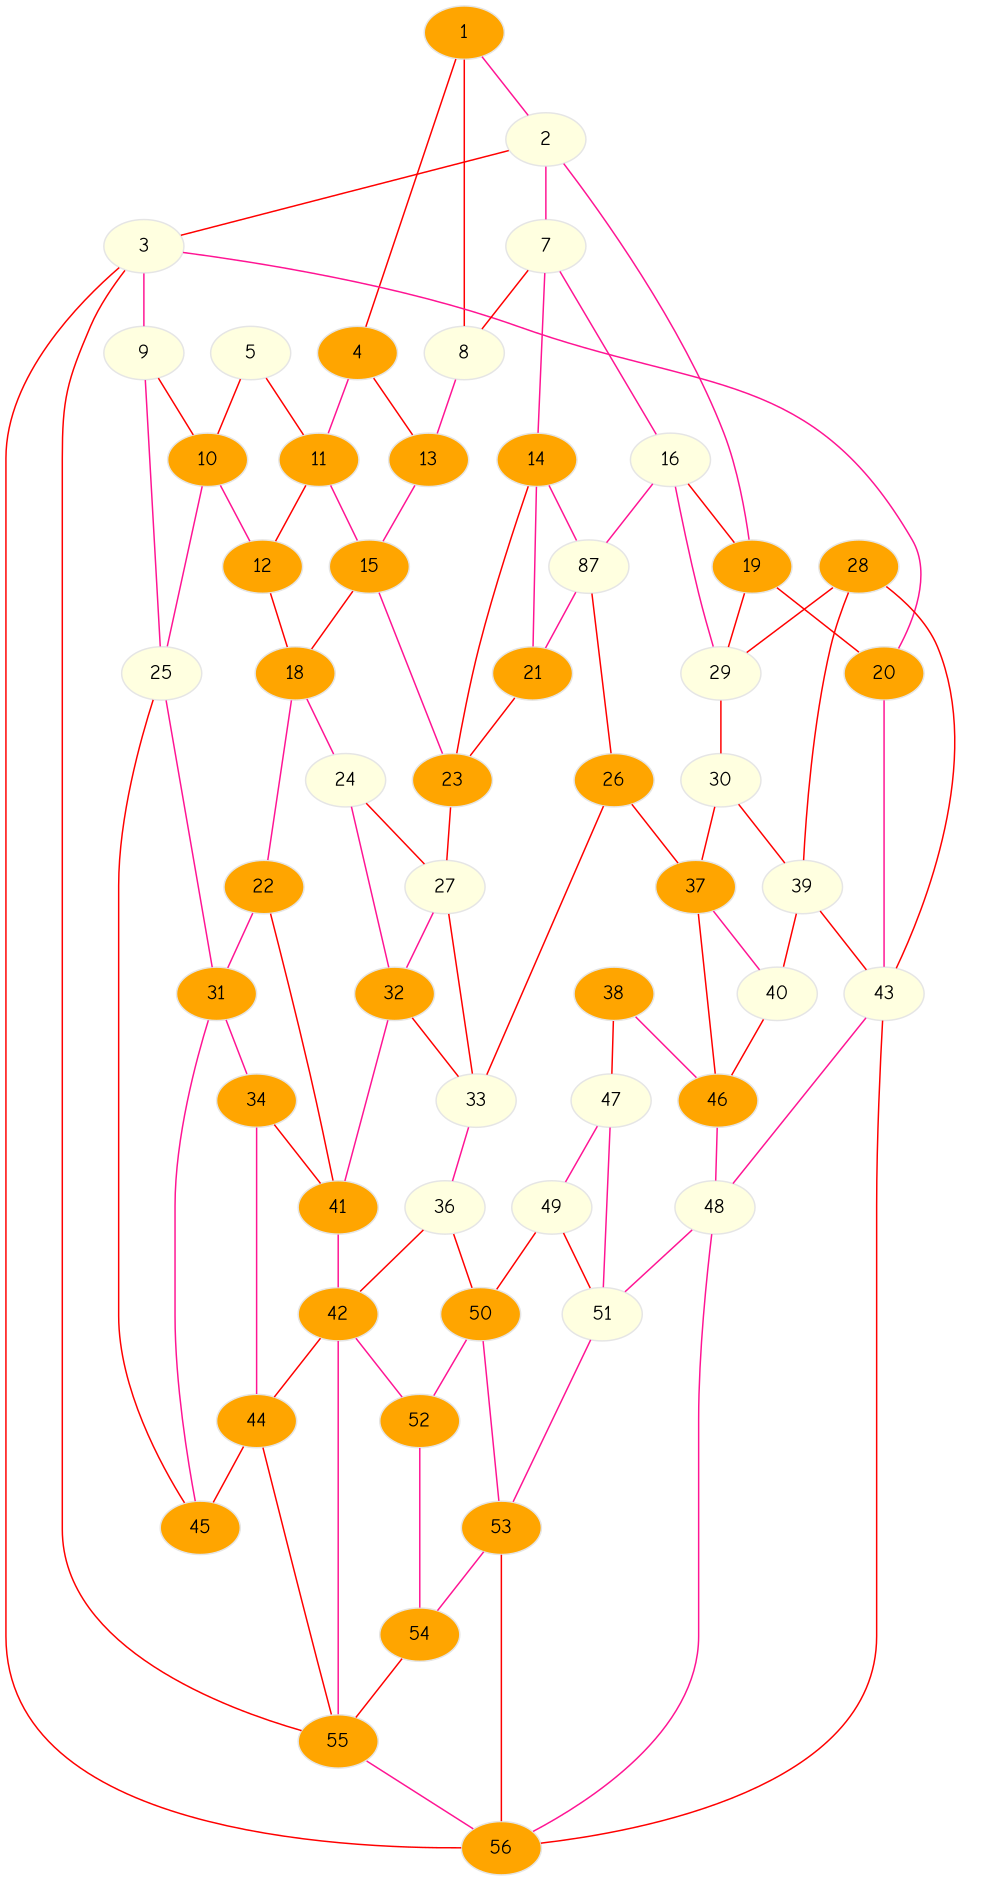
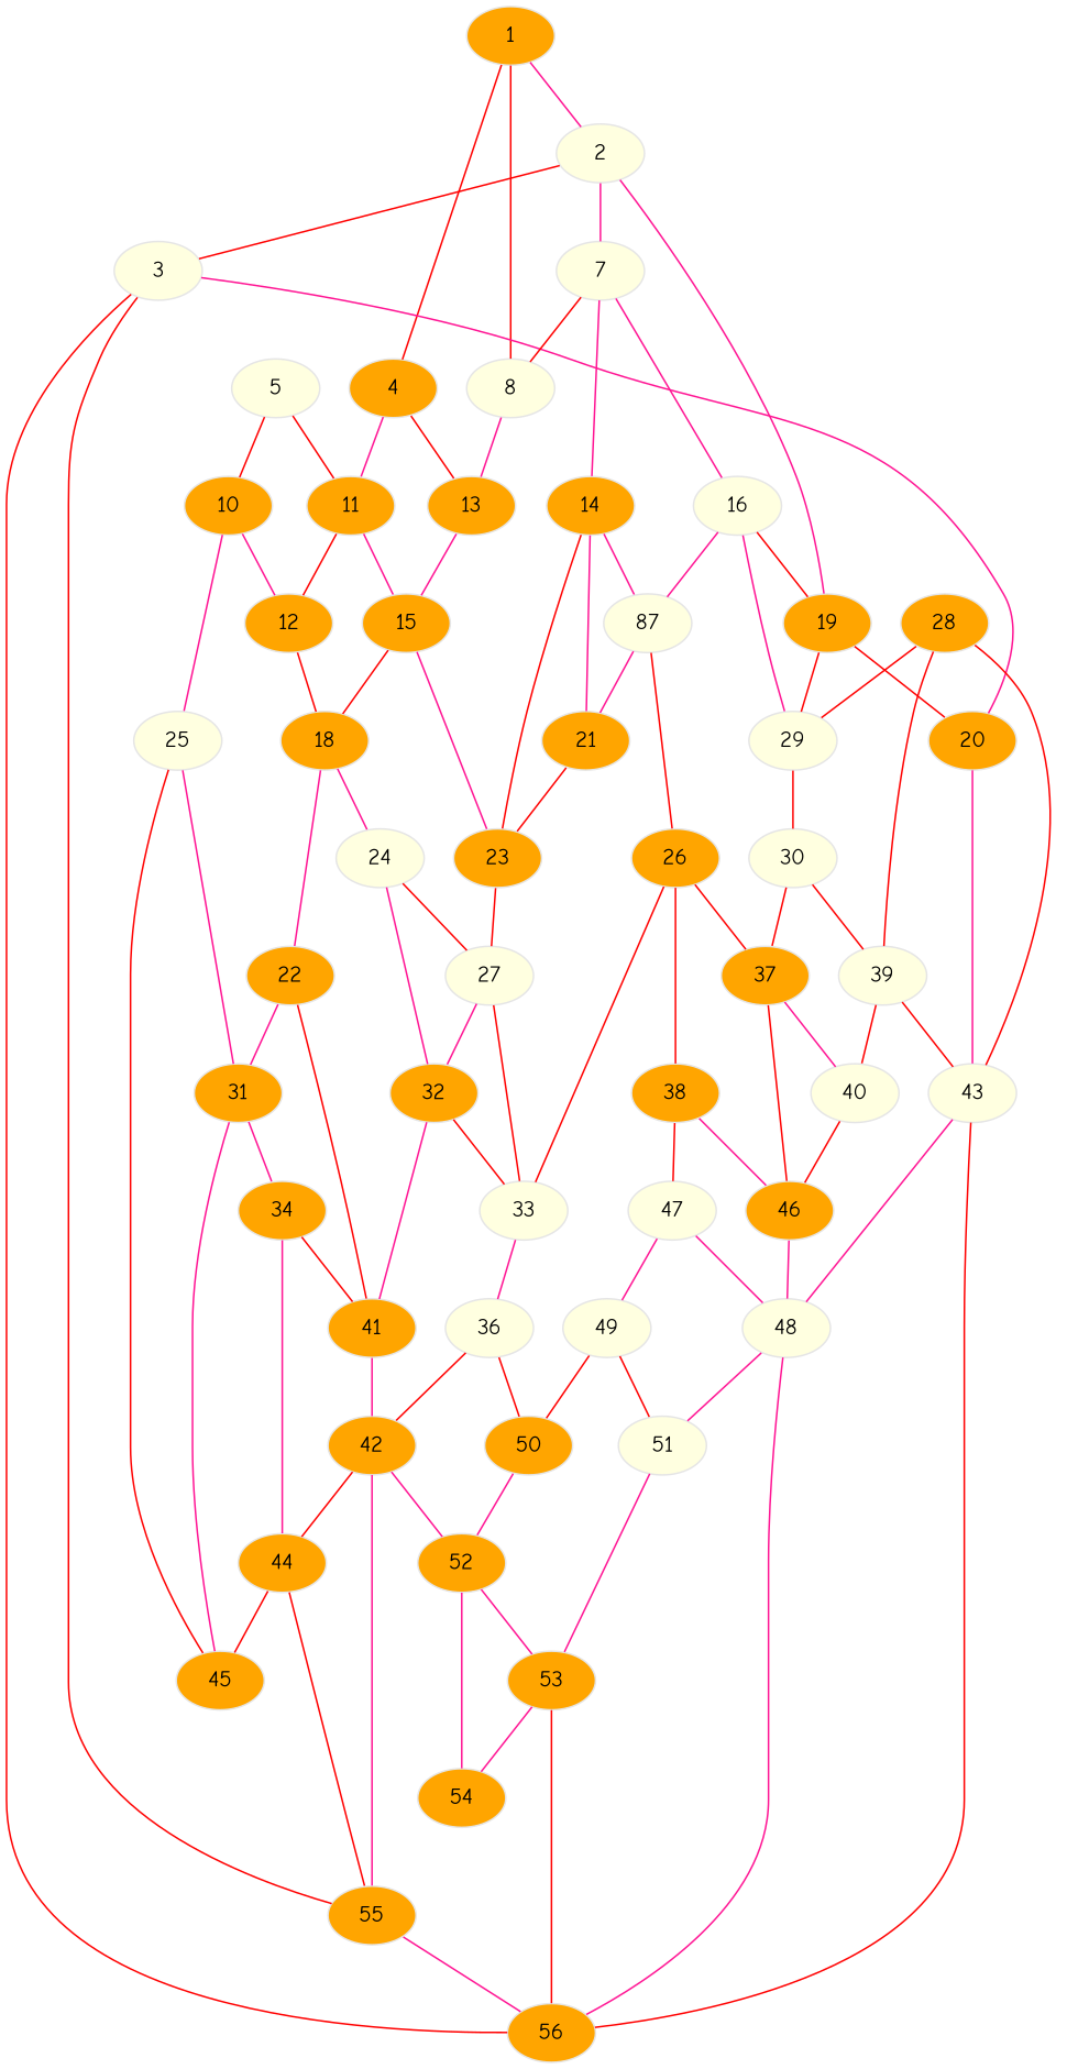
  graph {
    fontname="Comic Neue"
    node [color=gray90 fillcolor=orange fontname="Comic Neue" style=filled]
    edge [color=red fontname="Comic Neue" weight=1.0]
    2 [fillcolor=lightyellow]
    1
    4
    8 [fillcolor=lightyellow]
    3 [fillcolor=lightyellow]
    7 [fillcolor=lightyellow]
    19
    11
    13
-   9 [fillcolor=lightyellow]
    20
    55
    56
    14
    16 [fillcolor=lightyellow]
    29 [fillcolor=lightyellow]
    10
    25 [fillcolor=lightyellow]
    43 [fillcolor=lightyellow]
    12
    15
    5 [fillcolor=lightyellow]
    n23 [fillcolor=lightyellow label=87]
    21
    23
    31
    45
    18
    22
    24 [fillcolor=lightyellow]
    26
    27 [fillcolor=lightyellow]
    30 [fillcolor=lightyellow]
    33 [fillcolor=lightyellow]
    37
    38
    41
    32
    48 [fillcolor=lightyellow]
    34
    42
    36 [fillcolor=lightyellow]
    40 [fillcolor=lightyellow]
    46
    47 [fillcolor=lightyellow]
    28
    39 [fillcolor=lightyellow]
    44
    50
    49 [fillcolor=lightyellow]
    51 [fillcolor=lightyellow]
    52
    53
    54
    2 -- 3
    2 -- 7 [color=deeppink]
    2 -- 19 [color=deeppink]
    1 -- 2 [color=deeppink]
    1 -- 4
    1 -- 8
    4 -- 11 [color=deeppink]
    4 -- 13
    8 -- 13 [color=deeppink weight=2.0]
-   3 -- 9 [color=deeppink]
    3 -- 20 [color=deeppink]
    3 -- 55
    3 -- 56
    7 -- 8
    7 -- 14 [color=deeppink]
    7 -- 16 [color=deeppink]
    19 -- 20
    19 -- 29
    11 -- 12
    11 -- 15 [color=deeppink]
    13 -- 15 [color=deeppink]
-   9 -- 10
-   9 -- 25 [color=deeppink]
    20 -- 43 [color=deeppink]
    55 -- 56 [color=deeppink]
    14 -- n23 [color=deeppink]
    14 -- 21 [color=deeppink]
    14 -- 23
    16 -- 19
    16 -- 29 [color=deeppink]
    16 -- n23 [color=deeppink]
    29 -- 30
    10 -- 25 [color=deeppink]
    10 -- 12 [color=deeppink]
    25 -- 31 [color=deeppink]
    25 -- 45
    43 -- 56
    43 -- 48 [color=deeppink]
    12 -- 18
    15 -- 23 [color=deeppink]
    15 -- 18
    5 -- 11
    5 -- 10
    n23 -- 21 [color=deeppink]
    n23 -- 26
    21 -- 23
    23 -- 27
    31 -- 45 [color=deeppink]
    31 -- 34 [color=deeppink]
    18 -- 22 [color=deeppink]
    18 -- 24 [color=deeppink]
    22 -- 31 [color=deeppink]
    22 -- 41
    24 -- 27
    24 -- 32 [color=deeppink]
    26 -- 33
    26 -- 37
+   26 -- 38
    27 -- 33
    27 -- 32 [color=deeppink]
    30 -- 37
    30 -- 39
    33 -- 36 [color=deeppink]
    37 -- 40 [color=deeppink]
    37 -- 46
    38 -- 46 [color=deeppink]
    38 -- 47
    41 -- 42 [color=deeppink weight=2.0]
    32 -- 33
    32 -- 41 [color=deeppink]
    48 -- 56 [color=deeppink]
    48 -- 51 [color=deeppink]
    34 -- 41 [weight=2.0]
    34 -- 44 [color=deeppink]
    42 -- 55 [color=deeppink]
    42 -- 44
    42 -- 52 [color=deeppink weight=2.0]
    36 -- 42
    36 -- 50
    40 -- 46
    46 -- 48 [color=deeppink]
    47 -- 49 [color=deeppink]
-   47 -- 51 [color=deeppink]
+   47 -- 48 [color=deeppink]
    28 -- 29
    28 -- 43
    28 -- 39
    39 -- 43
    39 -- 40
    44 -- 55
    44 -- 45 [weight=3.0]
    50 -- 52 [color=deeppink]
-   50 -- 53 [color=deeppink]
+   52 -- 53 [color=deeppink]
    49 -- 50
    49 -- 51
    51 -- 53 [color=deeppink]
    52 -- 54 [color=deeppink]
    53 -- 56
    53 -- 54 [color=deeppink]
-   54 -- 55
  }
